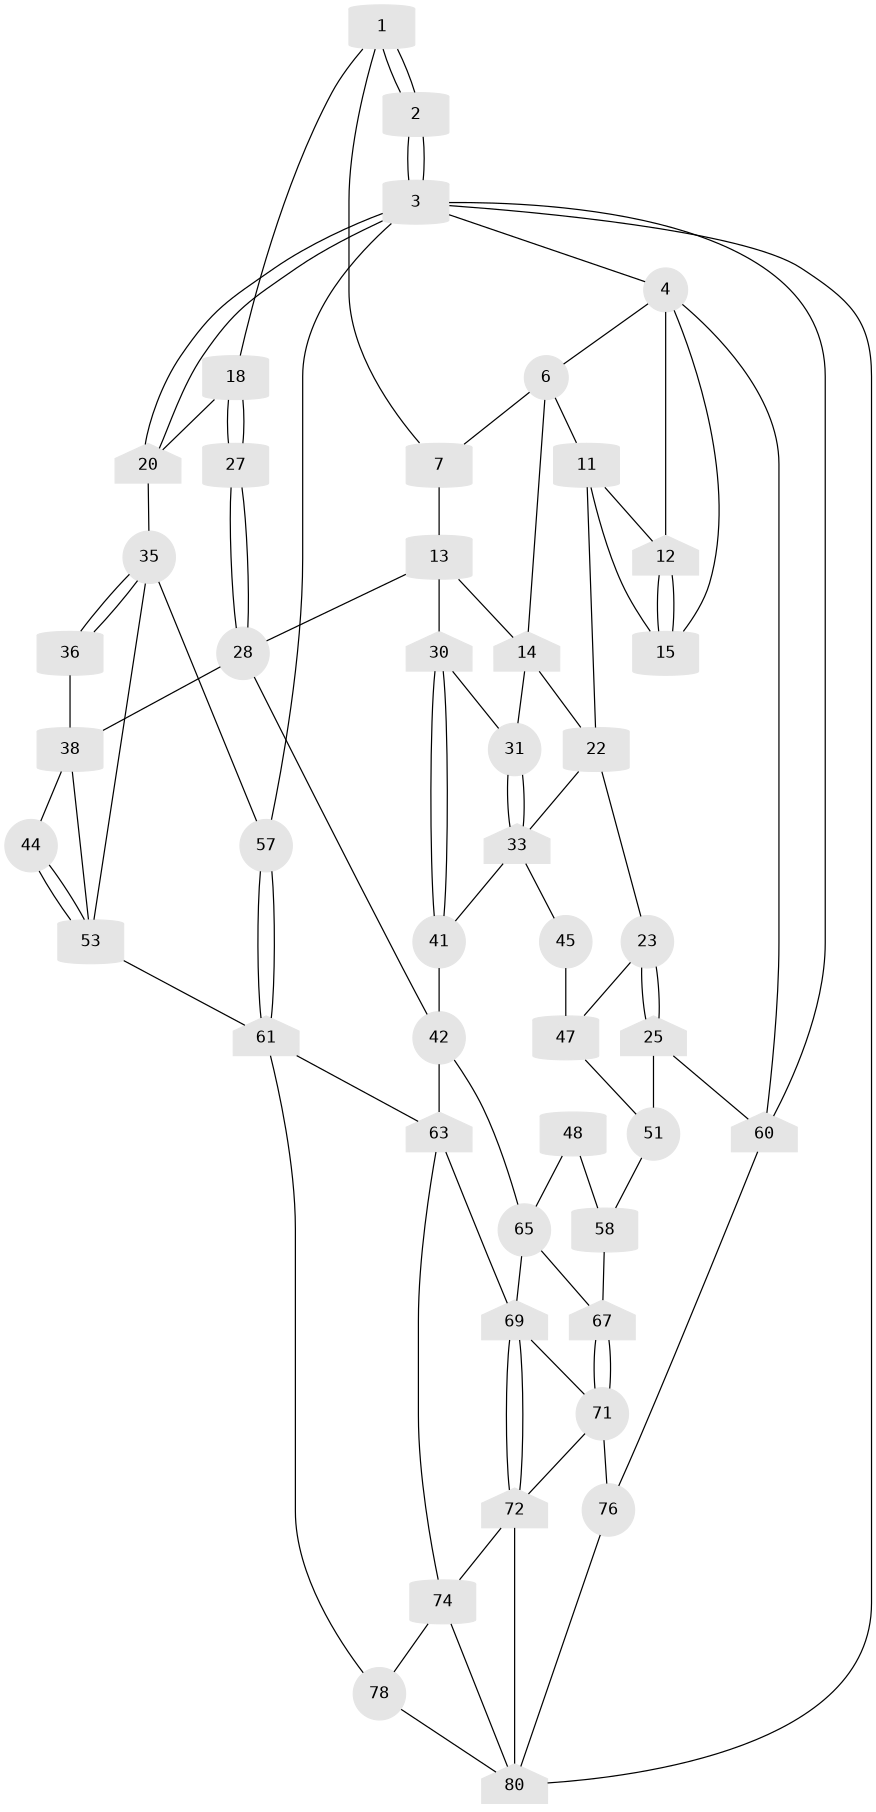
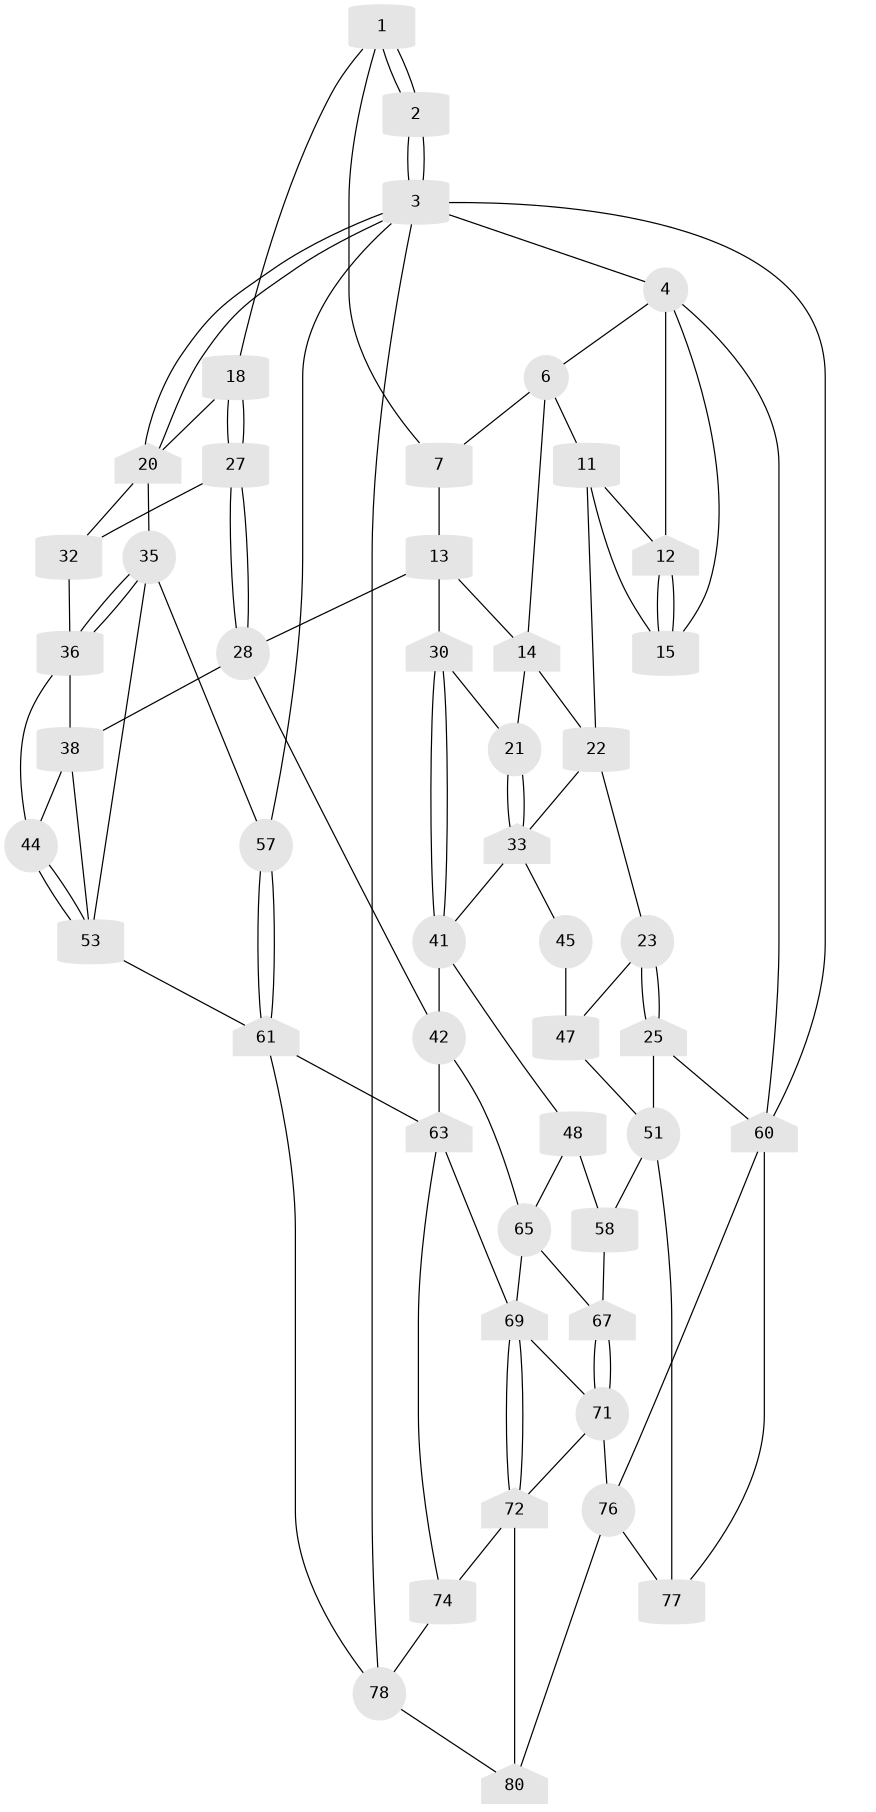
  graph {
    fontname="DejaVu Sans Mono"
    node [color=gray90 fontname="DejaVu Sans Mono" shape=cylinder style=filled]
    edge [fontname="DejaVu Sans Mono"]
    1 [super="+8"]
    2
    7 [super="+9"]
    18 [super="+19"]
    3 [super="+56"]
    13 [super="+29"]
    20 [shape=house super="+21"]
    27
    4 [shape=circle super="+5"]
    57 [shape=circle]
    60 [shape=house super="+82"]
    78 [shape=circle super="+81"]
    6 [shape=circle super="+10"]
    12 [shape=house]
    15 [super="+16"]
+   32
    35 [shape=circle super="+55"]
    61 [shape=house super="+62"]
+   77
    76 [shape=circle super="+84"]
    80 [shape=house super="+83"]
    11 [super="+17"]
    14 [shape=house super="+26"]
    22 [super="+23"]
-   31 [shape=circle]
+   31 [shape=circle label=21]
    28 [shape=circle super="+40"]
    30 [shape=house]
    n28 [label=23 shape=circle]
    33 [shape=house super="+34"]
    38 [super="+39"]
    42 [shape=circle super="+64"]
    41 [shape=circle super="+43"]
    25 [shape=house super="+52"]
    51 [shape=circle super="+59"]
    36 [super="+37"]
    53 [super="+54"]
    47 [super="+50"]
    45 [shape=circle super="+46"]
    58
    44 [shape=circle]
    63 [shape=house super="+68"]
    65 [shape=circle super="+66"]
    48 [super="+49"]
    69 [shape=house super="+70"]
    74 [super="+79"]
    67 [shape=house]
    71 [shape=circle super="+73"]
    72 [shape=house super="+75"]
    1 -- 2
    1 -- 2
    1 -- 7
    1 -- 18
    2 -- 3
    2 -- 3
    7 -- 13
    18 -- 20
    18 -- 27
    18 -- 27
    3 -- 20
    3 -- 20
    3 -- 4
    3 -- 57
    3 -- 60
-   3 -- 80
+   3 -- 78
    13 -- 14
    13 -- 28
    13 -- 30
+   20 -- 32
    20 -- 35
+   27 -- 32
    27 -- 28
    27 -- 28
    4 -- 60
    4 -- 6
    4 -- 12
    4 -- 15
    57 -- 61
    57 -- 61
+   60 -- 77
    60 -- 76
    78 -- 80
    6 -- 7
    6 -- 11
    6 -- 14
    12 -- 15
    12 -- 15
+   32 -- 36
    35 -- 57
    35 -- 36
    35 -- 36
    35 -- 53
    61 -- 78
    61 -- 63
+   76 -- 77
    76 -- 80
    11 -- 12
    11 -- 15
    11 -- 22
    14 -- 22
    14 -- 31
    22 -- n28
    22 -- 33
    31 -- 33
    31 -- 33
    28 -- 38
    28 -- 42
    30 -- 31
    30 -- 41
    30 -- 41
    n28 -- 25
    n28 -- 25
    n28 -- 47
    33 -- 41
    33 -- 45
    38 -- 53
    38 -- 44
    42 -- 63
    42 -- 65
    41 -- 42
+   41 -- 48
    25 -- 60
    25 -- 51
+   51 -- 77
    51 -- 58
    36 -- 38
+   36 -- 44
    53 -- 61
    47 -- 51
    45 -- 47 [weight=2]
    58 -- 67
    44 -- 53
    44 -- 53
    63 -- 69
    63 -- 74
    65 -- 69
    65 -- 67
    48 -- 58
    48 -- 65
    69 -- 71
    69 -- 72
    69 -- 72
    74 -- 78
-   74 -- 80
    67 -- 71
    67 -- 71
    71 -- 76
    71 -- 72
    72 -- 80
    72 -- 74
  }
